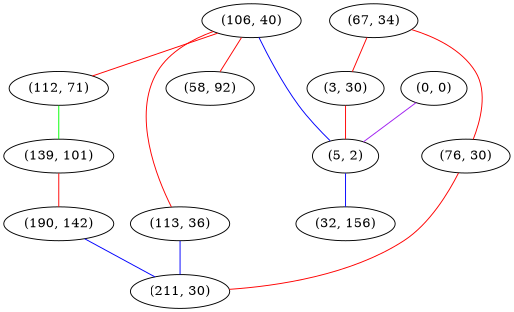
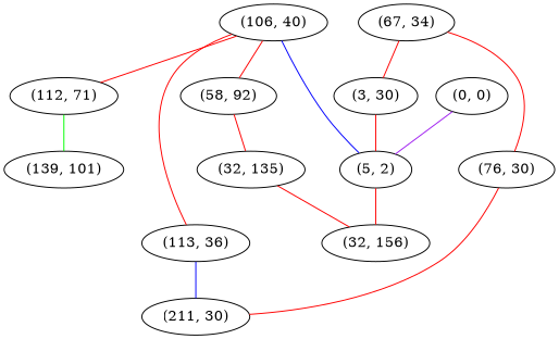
  graph {
    edge [color=red weight=1]
    "(106, 40)"
    "(112, 71)"
    n3 [label="(113, 36)"]
    "(58, 92)"
    "(5, 2)"
    "(139, 101)"
    "(211, 30)"
+   "(32, 135)"
    "(32, 156)"
    "(67, 34)"
    "(3, 30)"
    "(76, 30)"
-   "(190, 142)"
    "(0, 0)"
    "(106, 40)" -- "(112, 71)"
    "(106, 40)" -- n3
    "(106, 40)" -- "(58, 92)"
    "(106, 40)" -- "(5, 2)" [color=blue weight=3]
    "(112, 71)" -- "(139, 101)" [color=green weight=2]
    n3 -- "(211, 30)" [color=blue weight=3]
-   "(5, 2)" -- "(32, 156)" [color=blue weight=3]
-   "(139, 101)" -- "(190, 142)"
+   "(58, 92)" -- "(32, 135)"
+   "(5, 2)" -- "(32, 156)" [weight=3]
+   "(32, 135)" -- "(32, 156)"
    "(67, 34)" -- "(3, 30)"
    "(67, 34)" -- "(76, 30)"
    "(3, 30)" -- "(5, 2)"
    "(76, 30)" -- "(211, 30)"
-   "(190, 142)" -- "(211, 30)" [color=blue weight=3]
    "(0, 0)" -- "(5, 2)" [color=purple weight=4]
  }
